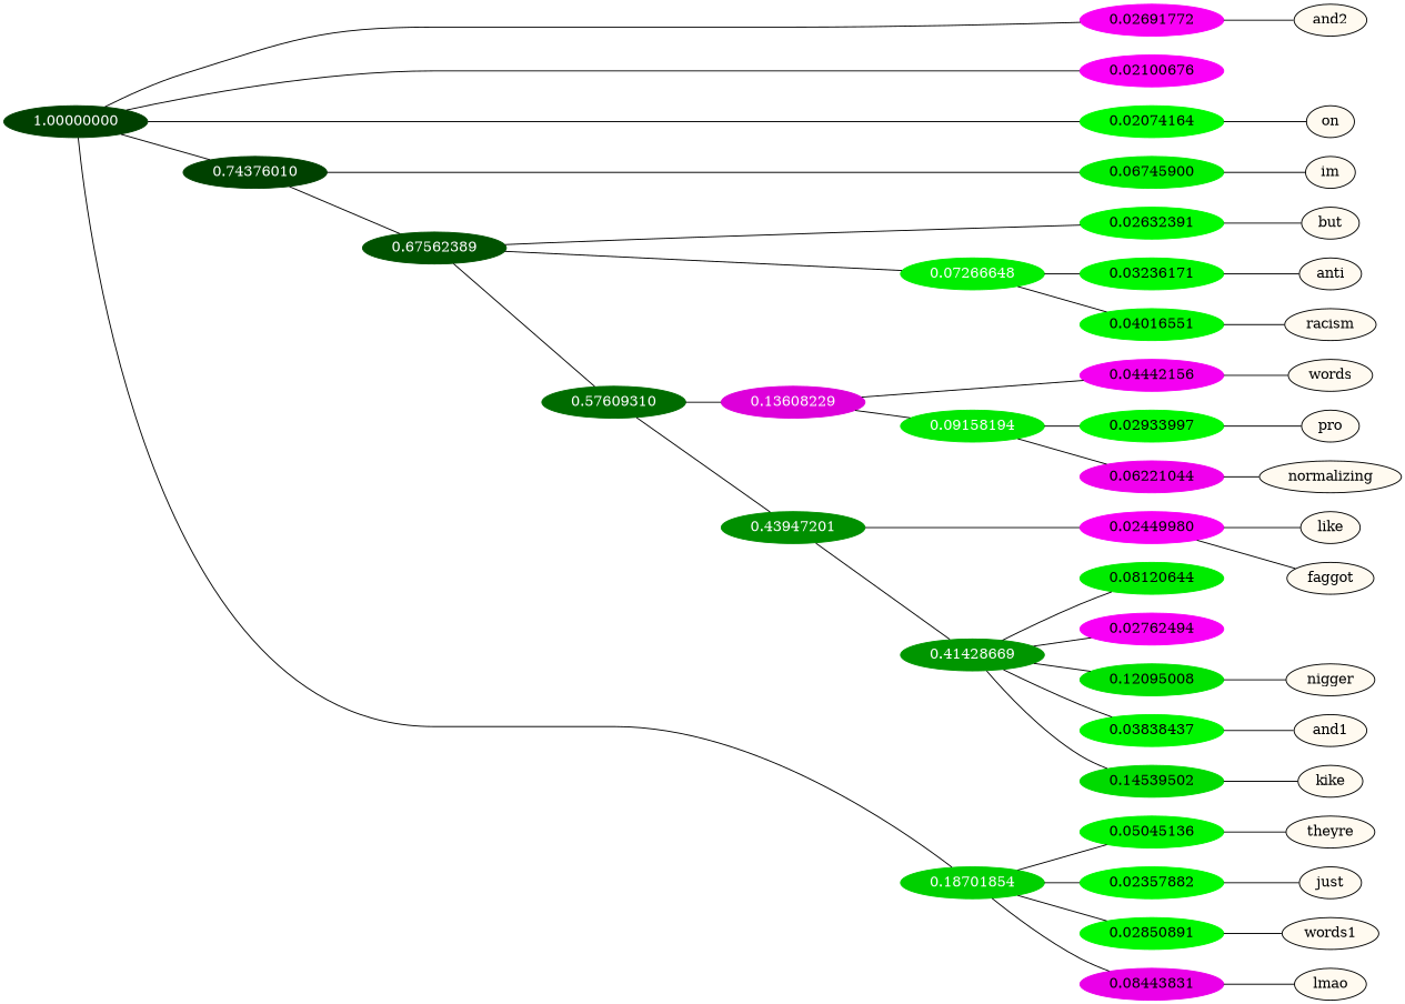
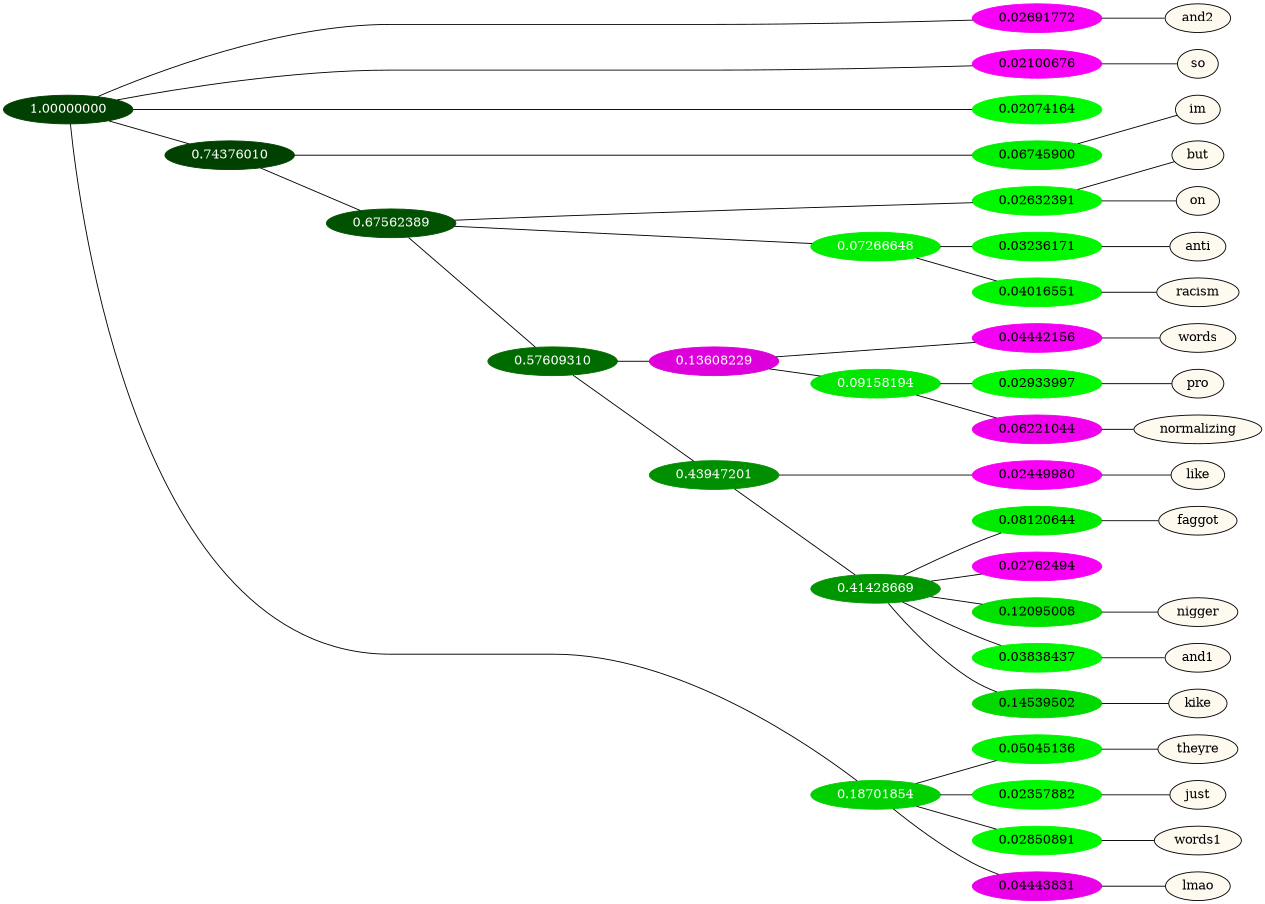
  graph {
    rankdir=LR
    node [color=black format=png nodesep=0.001 ordering=out overlap_scaling=0.01 ranksep=0.001 style=filled fontcolor=black]
    n1 [fillcolor=floralwhite height=0.15 label=im style="filled,solid" width=0.15 fontcolor=""]
    n2 [fillcolor=floralwhite height=0.15 label=anti style="filled,solid" width=0.15 fontcolor=""]
    n3 [fillcolor=floralwhite height=0.15 label=racism style="filled,solid" width=0.15 fontcolor=""]
    n4 [fillcolor=floralwhite height=0.15 label=but style="filled,solid" width=0.15 fontcolor=""]
    n5 [fillcolor=floralwhite height=0.15 label=pro style="filled,solid" width=0.15 fontcolor=""]
    n6 [fillcolor=floralwhite height=0.15 label=normalizing style="filled,solid" width=0.15 fontcolor=""]
    n7 [fillcolor=floralwhite height=0.15 label=words style="filled,solid" width=0.15 fontcolor=""]
    n8 [fillcolor=floralwhite height=0.15 label=like style="filled,solid" width=0.15 fontcolor=""]
    n9 [fillcolor=floralwhite height=0.15 label=faggot style="filled,solid" width=0.15 fontcolor=""]
    n10 [fillcolor=floralwhite height=0.15 label=nigger style="filled,solid" width=0.15 fontcolor=""]
    n11 [fillcolor=floralwhite height=0.15 label=and1 style="filled,solid" width=0.15 fontcolor=""]
    n12 [fillcolor=floralwhite height=0.15 label=kike style="filled,solid" width=0.15 fontcolor=""]
    n13 [fillcolor=floralwhite height=0.15 label=and2 style="filled,solid" width=0.15 fontcolor=""]
+   n14 [fillcolor=floralwhite height=0.15 label=so style="filled,solid" width=0.15 fontcolor=""]
    n15 [fillcolor=floralwhite height=0.15 label=on style="filled,solid" width=0.15 fontcolor=""]
    n16 [fillcolor=floralwhite height=0.15 label=theyre style="filled,solid" width=0.15 fontcolor=""]
    n17 [fillcolor=floralwhite height=0.15 label=just style="filled,solid" width=0.15 fontcolor=""]
    n18 [fillcolor=floralwhite height=0.15 label=words1 style="filled,solid" width=0.15 fontcolor=""]
    n19 [fillcolor=floralwhite height=0.15 label=lmao style="filled,solid" width=0.15 fontcolor=""]
    n20 [color="0.334 1.000 0.933" height=0.15 label=0.06745900 width=0.15]
    n21 [color="0.334 1.000 0.968" height=0.15 label=0.03236171 width=0.15]
    n22 [color="0.334 1.000 0.960" height=0.15 label=0.04016551 width=0.15]
    n23 [color="0.334 1.000 0.974" height=0.15 label=0.02632391 width=0.15]
    n24 [color="0.334 1.000 0.971" height=0.15 label=0.02933997 width=0.15]
    n25 [color="0.835 1.000 0.938" height=0.15 label=0.06221044 width=0.15]
    n26 [color="0.835 1.000 0.956" height=0.15 label=0.04442156 width=0.15]
    n27 [color="0.835 1.000 0.976" height=0.15 label=0.02449980 width=0.15]
    n28 [color="0.334 1.000 0.919" height=0.15 label=0.08120644 width=0.15]
    n29 [color="0.835 1.000 0.972" height=0.15 label=0.02762494 width=0.15]
    n30 [color="0.334 1.000 0.879" height=0.15 label=0.12095008 width=0.15]
    n31 [color="0.334 1.000 0.962" height=0.15 label=0.03838437 width=0.15]
    n32 [color="0.334 1.000 0.855" height=0.15 label=0.14539502 width=0.15]
    n33 [color="0.835 1.000 0.973" height=0.15 label=0.02691772 width=0.15]
    n34 [color="0.835 1.000 0.979" height=0.15 label=0.02100676 width=0.15]
    n35 [color="0.334 1.000 0.979" height=0.15 label=0.02074164 width=0.15]
    n36 [color="0.334 1.000 0.950" height=0.15 label=0.05045136 width=0.15]
    n37 [color="0.334 1.000 0.976" height=0.15 label=0.02357882 width=0.15]
    n38 [color="0.334 1.000 0.971" height=0.15 label=0.02850891 width=0.15]
-   n39 [color="0.835 1.000 0.916" height=0.15 label=0.08443831 width=0.15]
+   n39 [color="0.835 1.000 0.916" height=0.15 label=0.04443831 width=0.15]
    n40 [color="0.334 1.000 0.250" fontcolor=grey99 height=0.15 label=1.00000000 width=0.15]
    n41 [color="0.334 1.000 0.256" fontcolor=grey99 height=0.15 label=0.74376010 width=0.15]
    n42 [color="0.334 1.000 0.813" fontcolor=grey99 height=0.15 label=0.18701854 width=0.15]
    n43 [color="0.334 1.000 0.324" fontcolor=grey99 height=0.15 label=0.67562389 width=0.15]
    n44 [color="0.334 1.000 0.927" fontcolor=grey99 height=0.15 label=0.07266648 width=0.15]
    n45 [color="0.334 1.000 0.424" fontcolor=grey99 height=0.15 label=0.57609310 width=0.15]
    n46 [color="0.835 1.000 0.864" fontcolor=grey99 height=0.15 label=0.13608229 width=0.15]
    n47 [color="0.334 1.000 0.561" fontcolor=grey99 height=0.15 label=0.43947201 width=0.15]
    n48 [color="0.334 1.000 0.908" fontcolor=grey99 height=0.15 label=0.09158194 width=0.15]
    n49 [color="0.334 1.000 0.586" fontcolor=grey99 height=0.15 label=0.41428669 width=0.15]
    subgraph sub_1 {
      rank=same
      n1
      n2
      n3
      n4
      n5
      n6
      n7
      n8
      n9
      n10
      n11
      n12
      n13
+     n14
      n15
      n16
      n17
      n18
      n19
    }
    subgraph sub_2 {
      rank=same
      n20
      n21
      n22
      n23
      n24
      n25
      n26
      n27
      n28
      n29
      n30
      n31
      n32
      n33
      n34
      n35
      n36
      n37
      n38
      n39
    }
    n20 -- n1
    n21 -- n2
    n22 -- n3
    n23 -- n4
    n24 -- n5
    n25 -- n6
    n26 -- n7
    n27 -- n8
-   n27 -- n9
+   n28 -- n9
    n30 -- n10
    n31 -- n11
    n32 -- n12
    n33 -- n13
-   n35 -- n15
+   n34 -- n14
+   n23 -- n15
    n36 -- n16
    n37 -- n17
    n38 -- n18
    n39 -- n19
    n40 -- n33
    n40 -- n34
    n40 -- n35
    n40 -- n41
    n40 -- n42
    n41 -- n20
    n41 -- n43
    n42 -- n36
    n42 -- n37
    n42 -- n38
    n42 -- n39
    n43 -- n23
    n43 -- n44
    n43 -- n45
    n44 -- n21
    n44 -- n22
    n45 -- n46
    n45 -- n47
    n46 -- n26
    n46 -- n48
    n47 -- n27
    n47 -- n49
    n48 -- n24
    n48 -- n25
    n49 -- n28
    n49 -- n29
    n49 -- n30
    n49 -- n31
    n49 -- n32
  }
